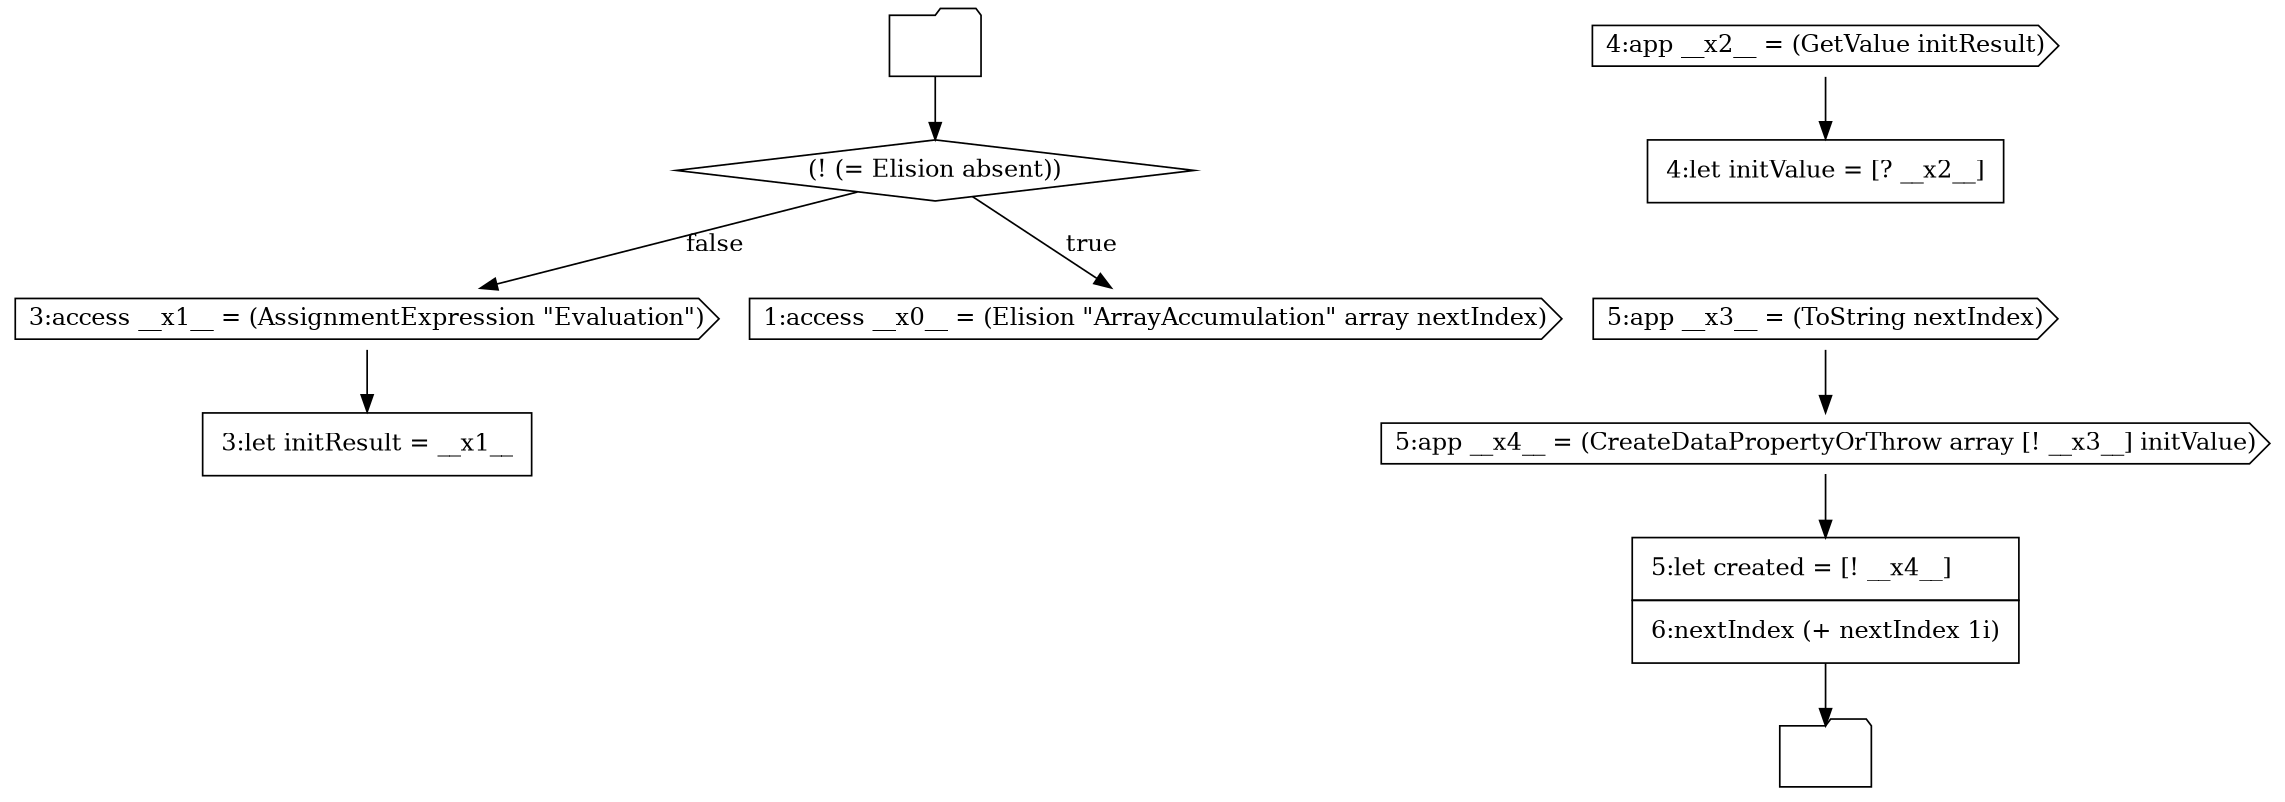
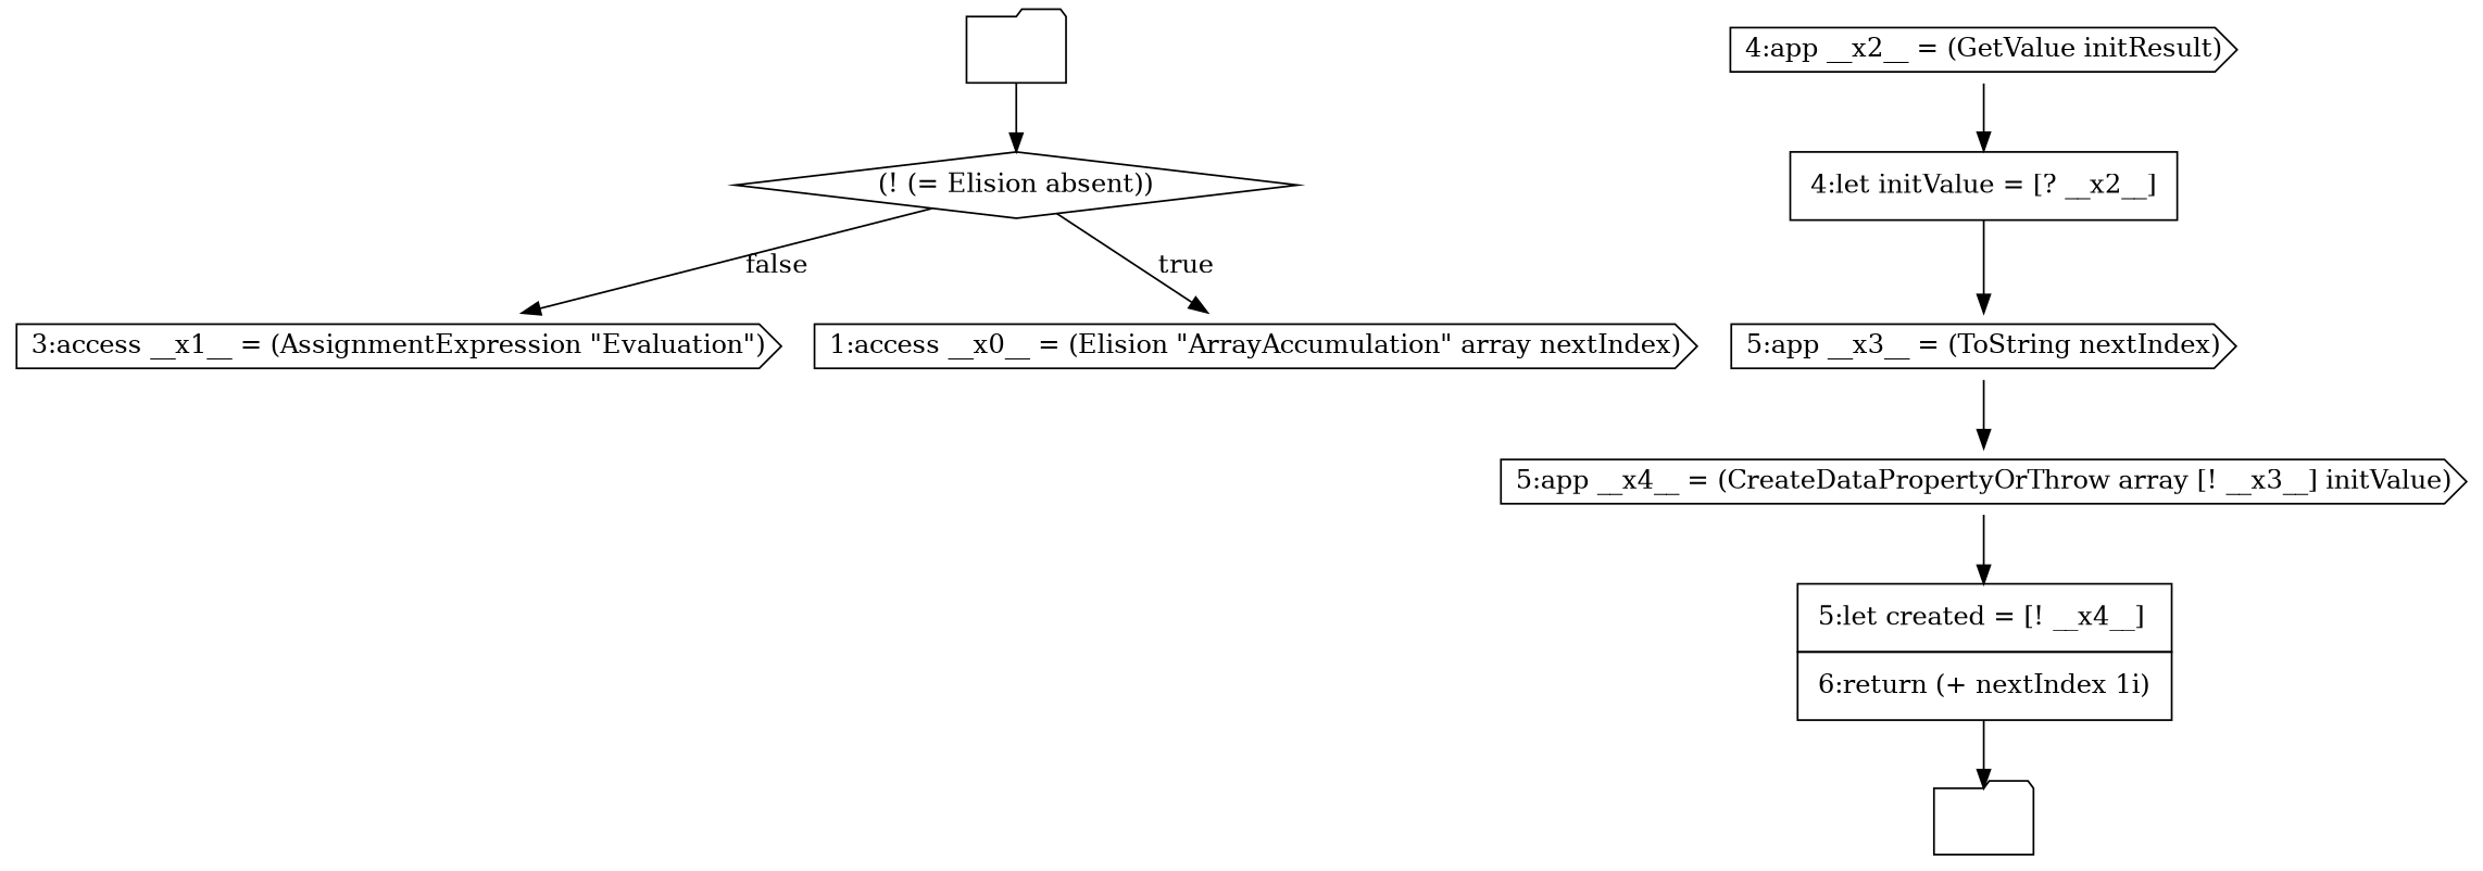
  digraph {
    node [color=black fillcolor=white shape=cds style=filled]
    edge [color=black]
    n1 [label=<<font color="black">3:access __x1__ = (AssignmentExpression &quot;Evaluation&quot;)</font>>]
-   n2 [label=<<font color="black">     <table border="0" cellborder="1" cellspacing="0" cellpadding="10">       <tr><td align="left">3:let initResult = __x1__</td></tr>     </table>   </font>> margin=0 shape=none]
    n3 [label=" " shape=folder]
    n4 [label=<<font color="black">     <table border="0" cellborder="1" cellspacing="0" cellpadding="10">       <tr><td align="left">4:let initValue = [? __x2__]</td></tr>     </table>   </font>> margin=0 shape=none]
    n5 [label=<<font color="black">5:app __x3__ = (ToString nextIndex)</font>>]
    n6 [label=<<font color="black">5:app __x4__ = (CreateDataPropertyOrThrow array [! __x3__] initValue)</font>>]
    n7 [label=<<font color="black">(! (= Elision absent))</font>> shape=diamond]
    n8 [label=<<font color="black">1:access __x0__ = (Elision &quot;ArrayAccumulation&quot; array nextIndex)</font>>]
    n9 [label=<<font color="black">4:app __x2__ = (GetValue initResult)</font>>]
    n10 [label=" " shape=folder]
-   n11 [label=<<font color="black">     <table border="0" cellborder="1" cellspacing="0" cellpadding="10">       <tr><td align="left">5:let created = [! __x4__]</td></tr>       <tr><td align="left">6:nextIndex (+ nextIndex 1i)</td></tr>     </table>   </font>> margin=0 shape=none]
-   n1 -> n2
+   n11 [label=<<font color="black">     <table border="0" cellborder="1" cellspacing="0" cellpadding="10">       <tr><td align="left">5:let created = [! __x4__]</td></tr>       <tr><td align="left">6:return (+ nextIndex 1i)</td></tr>     </table>   </font>> margin=0 shape=none]
+   n4 -> n5
    n5 -> n6
    n6 -> n11
    n7 -> n1 [label=<<font color="black">false</font>>]
    n7 -> n8 [label=<<font color="black">true</font>>]
    n9 -> n4
    n10 -> n7
    n11 -> n3
  }
